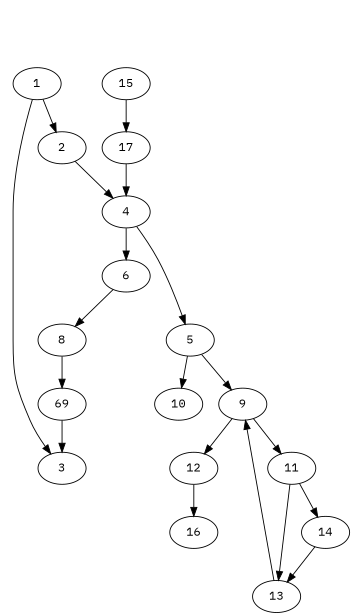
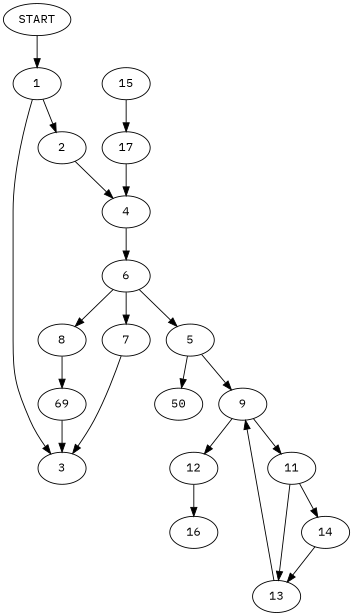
  digraph {
    fontname="IBM Plex Mono"
    node [fontname="IBM Plex Mono"]
    edge [fontname="IBM Plex Mono"]
+   n1 [label=START]
    1
    2
    3
    4
    5
    6
    9
-   10
+   10 [label=50]
+   7
    8
    11
    12
    n14 [label=69]
    13
    14
    16
    15
    17
+   n1 -> 1
    1 -> 2
    1 -> 3
    2 -> 4
-   4 -> 5
+   6 -> 5
    4 -> 6
    5 -> 9
    5 -> 10
+   6 -> 7
    6 -> 8
    9 -> 11
    9 -> 12
+   7 -> 3
    8 -> n14
    11 -> 13
    11 -> 14
    12 -> 16
    n14 -> 3
    13 -> 9
    14 -> 13
    15 -> 17
    17 -> 4
  }
